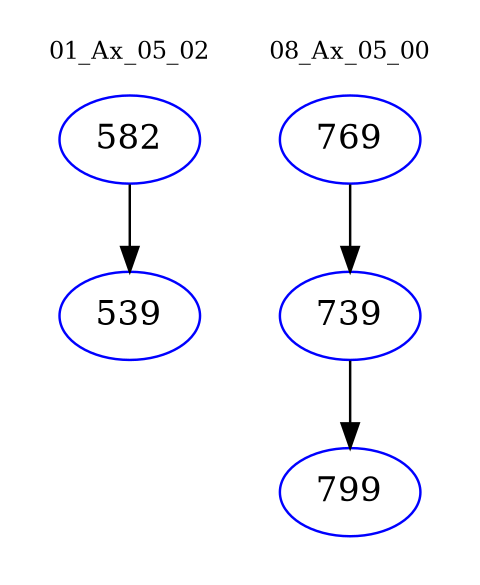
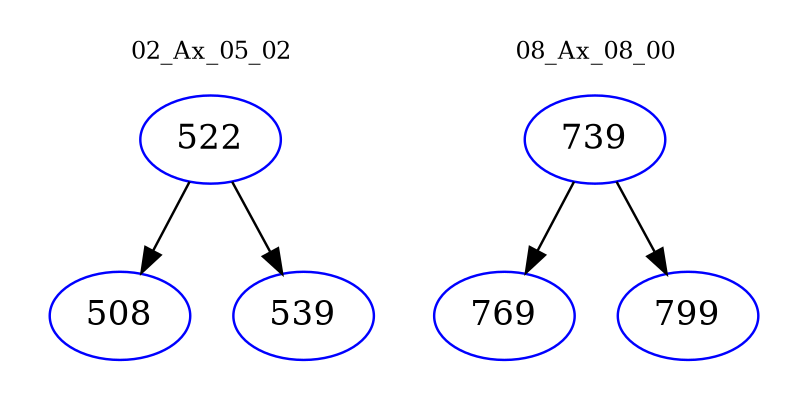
  digraph {
    node [color=blue]
    edge [color=black]
-   n1 [label=582]
+   n1 [label=522]
+   n2 [label=508]
    n3 [label=539]
    n4 [label=739]
    n5 [label=769]
    n6 [label=799]
    subgraph cluster_1 {
      color=white
      fontsize=10
-     label="01_Ax_05_02"
+     label="02_Ax_05_02"
      n1
+     n2
      n3
    }
    subgraph cluster_2 {
      color=white
      fontsize=10
-     label="08_Ax_05_00"
+     label="08_Ax_08_00"
      n4
      n5
      n6
    }
+   n1 -> n2
    n1 -> n3
-   n5 -> n4
+   n4 -> n5
    n4 -> n6
  }
